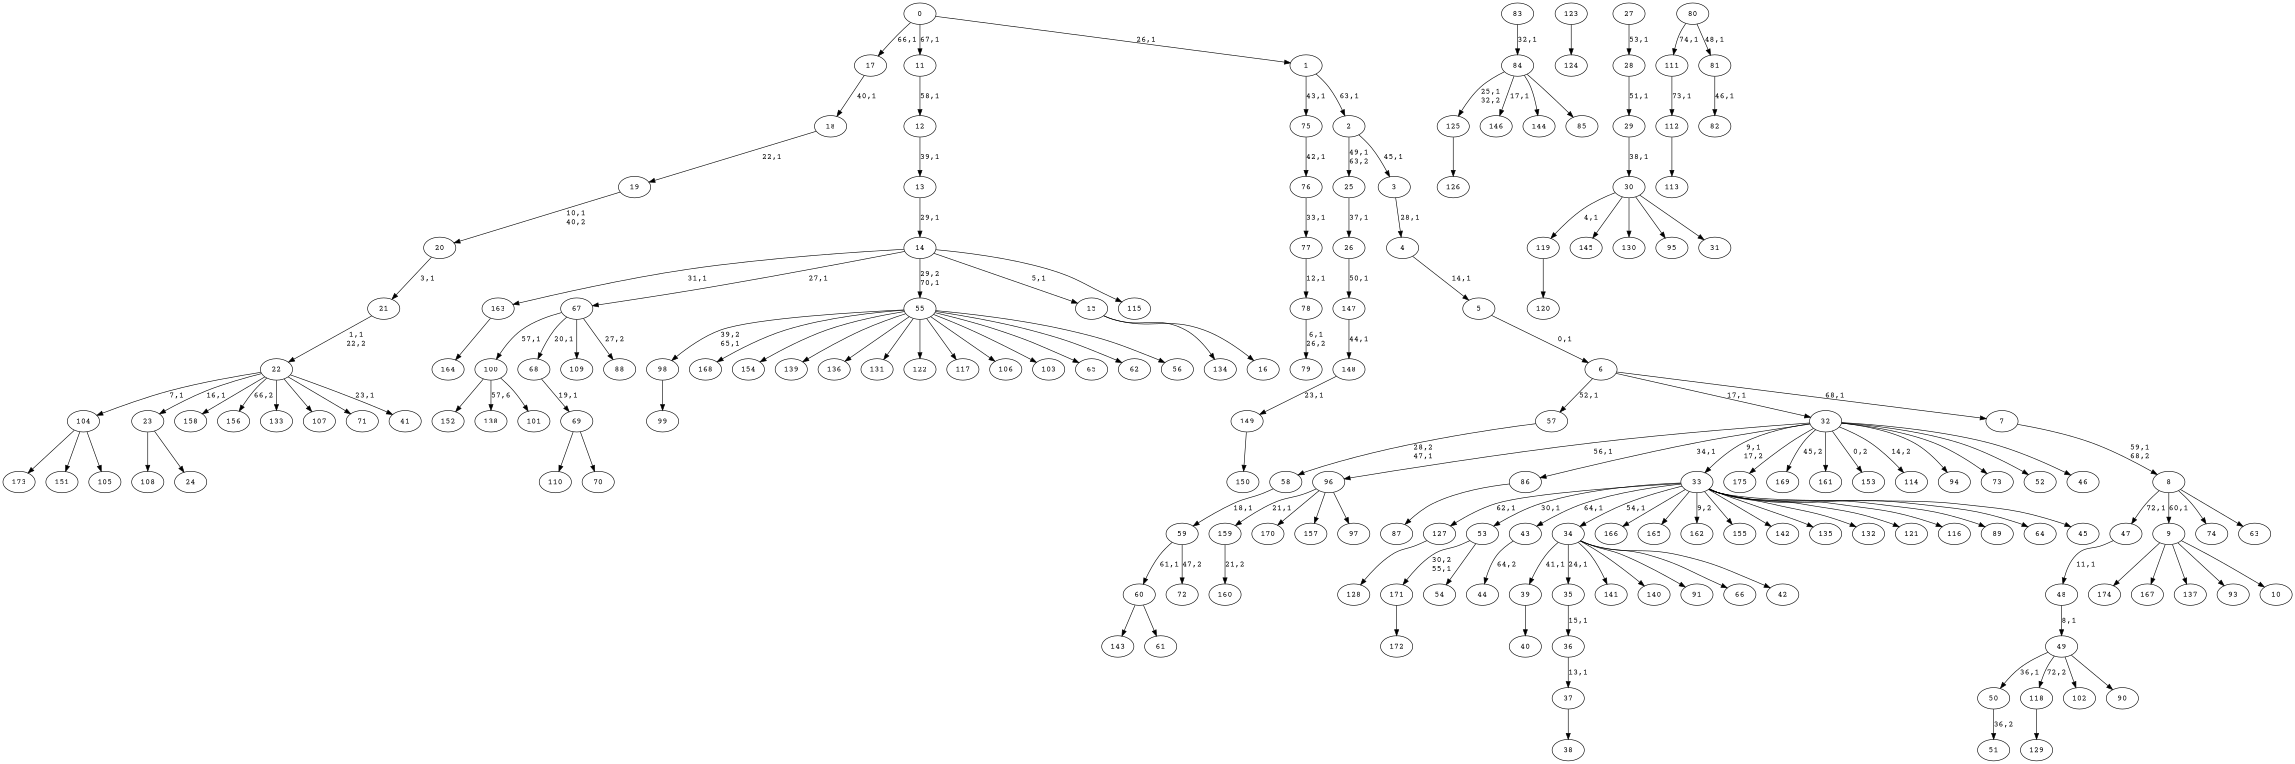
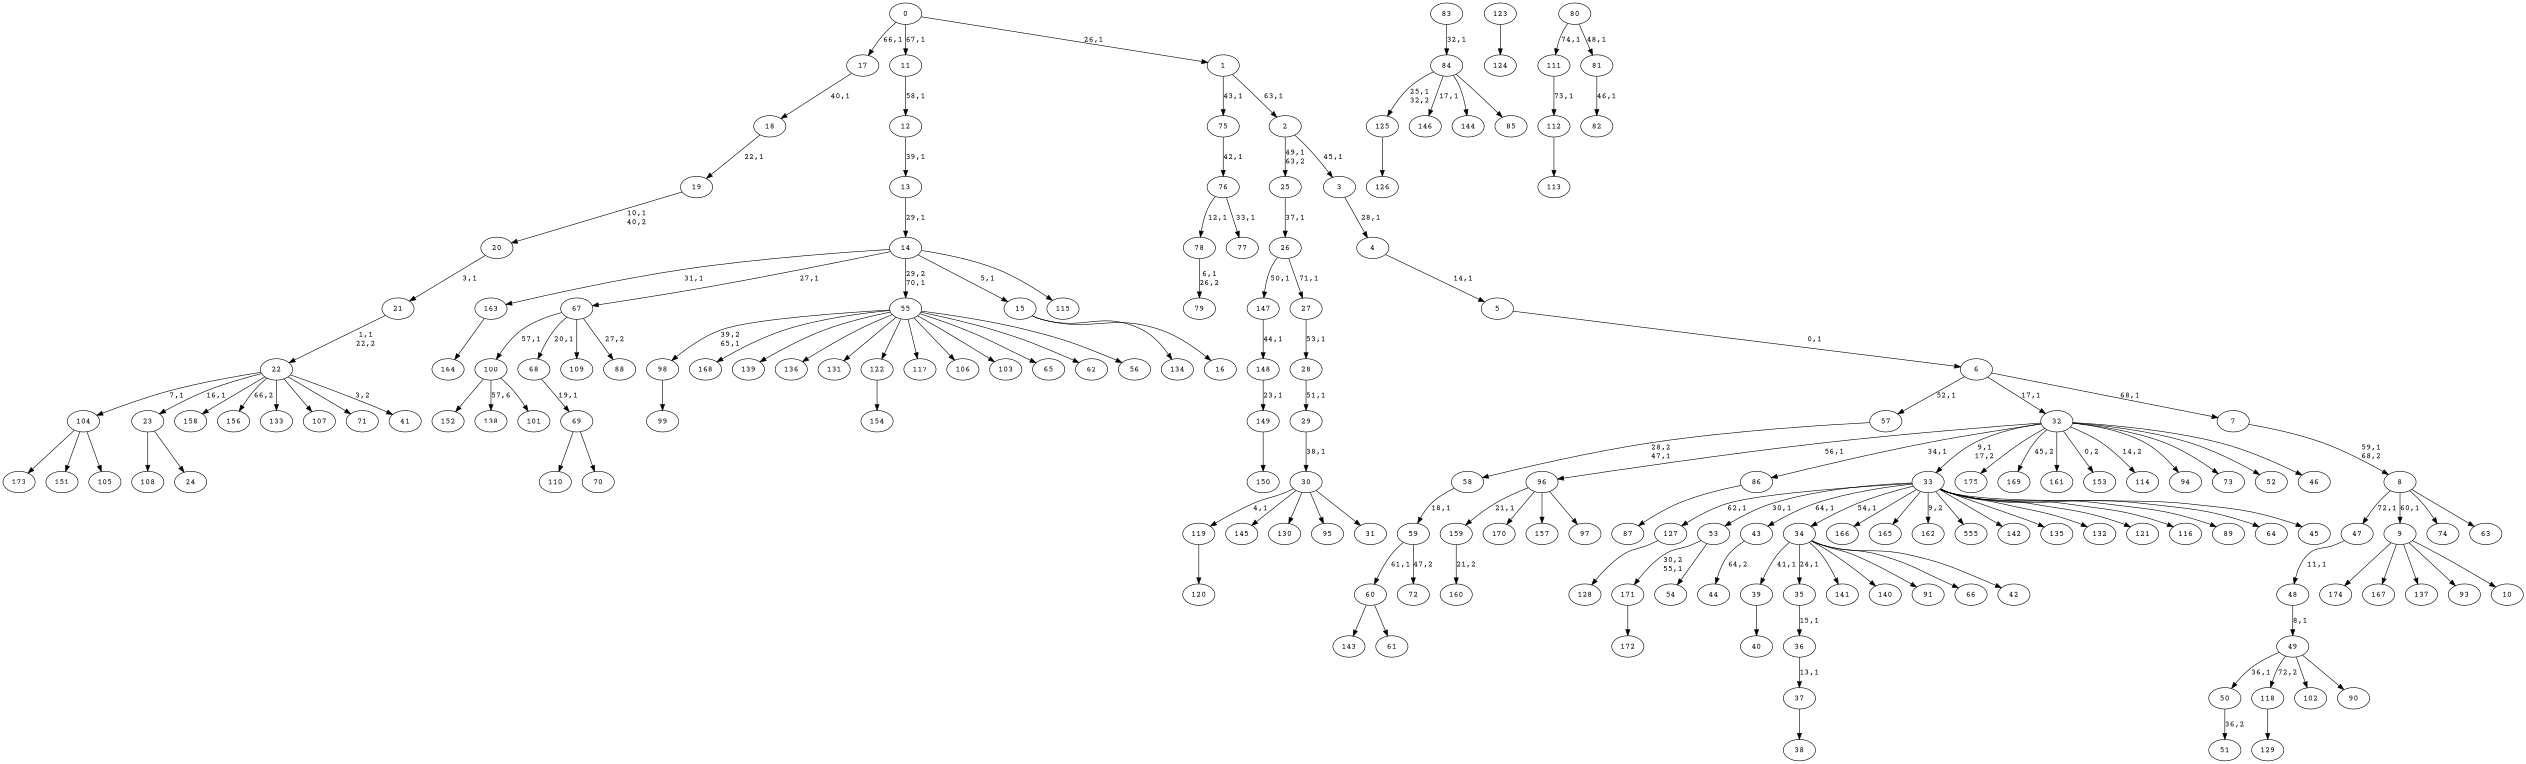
  digraph {
    fontname="Courier Prime"
    node [fontname="Courier Prime"]
    edge [fontname="Courier Prime"]
    171
    172
    163
    164
    159
    160
    149
    150
    148
    147
    127
    128
    125
    126
    123
    124
    119
    120
    112
    113
    111
    104
    173
    151
    105
    100
    152
    138
    101
    98
    99
    96
    170
    157
    97
    86
    87
    84
    146
    144
    85
    83
    81
    82
    80
    78
    79
    77
    76
    75
    69
    110
    70
    68
    67
    109
    88
    60
    143
    61
    59
    72
    58
    57
    55
    168
    154
    139
    136
    131
    122
    117
    106
    103
    65
    62
    56
    53
    54
    50
    51
    49
    118
    102
    90
    129
    48
    47
    43
    44
    39
    40
    37
    38
    36
    35
    34
    141
    140
    91
    66
    42
    33
    166
    165
    162
-   155
+   155 [label=555]
    142
    135
    132
    121
    116
    89
    64
    45
    32
    175
    169
    161
    153
    114
    94
    73
    52
    46
    30
    145
    130
    95
    31
    29
    28
    27
    26
    25
    23
    108
    24
    22
    158
    156
    133
    107
    71
    41
    21
    20
    19
    18
    17
    15
    134
    16
    14
    115
    13
    12
    11
    9
    174
    167
    137
    93
    10
    8
    74
    63
    7
    6
    5
    4
    3
    2
    1
    0
    171 -> 172
    163 -> 164
    159 -> 160 [label="21,2"]
    149 -> 150
    148 -> 149 [label="23,1"]
    147 -> 148 [label="44,1"]
    127 -> 128
    125 -> 126
    123 -> 124
    119 -> 120
    112 -> 113
    111 -> 112 [label="73,1"]
    104 -> 173
    104 -> 151
    104 -> 105
    100 -> 152
    100 -> 138 [label="57,6"]
    100 -> 101
    98 -> 99
    96 -> 159 [label="21,1"]
    96 -> 170
    96 -> 157
    96 -> 97
    86 -> 87
    84 -> 125 [label="25,1\n32,2"]
    84 -> 146 [label="17,1"]
    84 -> 144
    84 -> 85
    83 -> 84 [label="32,1"]
    81 -> 82 [label="46,1"]
    80 -> 111 [label="74,1"]
    80 -> 81 [label="48,1"]
    78 -> 79 [label="6,1\n26,2"]
-   77 -> 78 [label="12,1"]
+   76 -> 78 [label="12,1"]
    76 -> 77 [label="33,1"]
    75 -> 76 [label="42,1"]
    69 -> 110
    69 -> 70
    68 -> 69 [label="19,1"]
    67 -> 100 [label="57,1"]
    67 -> 68 [label="20,1"]
    67 -> 109
    67 -> 88 [label="27,2"]
    60 -> 143
    60 -> 61
    59 -> 60 [label="61,1"]
    59 -> 72 [label="47,2"]
    58 -> 59 [label="18,1"]
    57 -> 58 [label="28,2\n47,1"]
    55 -> 98 [label="39,2\n65,1"]
    55 -> 168
-   55 -> 154
+   122 -> 154
    55 -> 139
    55 -> 136
    55 -> 131
    55 -> 122
    55 -> 117
    55 -> 106
    55 -> 103
    55 -> 65
    55 -> 62
    55 -> 56
    53 -> 171 [label="30,2\n55,1"]
    53 -> 54
    50 -> 51 [label="36,2"]
    49 -> 50 [label="36,1"]
    49 -> 118 [label="72,2"]
    49 -> 102
    49 -> 90
    118 -> 129
    48 -> 49 [label="8,1"]
    47 -> 48 [label="11,1"]
    43 -> 44 [label="64,2"]
    39 -> 40
    37 -> 38
    36 -> 37 [label="13,1"]
    35 -> 36 [label="15,1"]
    34 -> 39 [label="41,1"]
    34 -> 35 [label="24,1"]
    34 -> 141
    34 -> 140
    34 -> 91
    34 -> 66
    34 -> 42
    33 -> 127 [label="62,1"]
    33 -> 53 [label="30,1"]
    33 -> 43 [label="64,1"]
    33 -> 34 [label="54,1"]
    33 -> 166
    33 -> 165
    33 -> 162 [label="9,2"]
    33 -> 155
    33 -> 142
    33 -> 135
    33 -> 132
    33 -> 121
    33 -> 116
    33 -> 89
    33 -> 64
    33 -> 45
    32 -> 96 [label="56,1"]
    32 -> 86 [label="34,1"]
    32 -> 33 [label="9,1\n17,2"]
    32 -> 175
    32 -> 169 [label="45,2"]
    32 -> 161
    32 -> 153 [label="0,2"]
    32 -> 114 [label="14,2"]
    32 -> 94
    32 -> 73
    32 -> 52
    32 -> 46
    30 -> 119 [label="4,1"]
    30 -> 145
    30 -> 130
    30 -> 95
    30 -> 31
    29 -> 30 [label="38,1"]
    28 -> 29 [label="51,1"]
    27 -> 28 [label="53,1"]
    26 -> 147 [label="50,1"]
+   26 -> 27 [label="71,1"]
    25 -> 26 [label="37,1"]
    23 -> 108
    23 -> 24
    22 -> 104 [label="7,1"]
    22 -> 23 [label="16,1"]
    22 -> 158
    22 -> 156 [label="66,2"]
    22 -> 133
    22 -> 107
    22 -> 71
-   22 -> 41 [label="23,1"]
+   22 -> 41 [label="3,2"]
    21 -> 22 [label="1,1\n22,2"]
    20 -> 21 [label="3,1"]
    19 -> 20 [label="10,1\n40,2"]
    18 -> 19 [label="22,1"]
    17 -> 18 [label="40,1"]
    15 -> 134
    15 -> 16
    14 -> 163 [label="31,1"]
    14 -> 67 [label="27,1"]
    14 -> 55 [label="29,2\n70,1"]
    14 -> 15 [label="5,1"]
    14 -> 115
    13 -> 14 [label="29,1"]
    12 -> 13 [label="39,1"]
    11 -> 12 [label="58,1"]
    9 -> 174
    9 -> 167
    9 -> 137
    9 -> 93
    9 -> 10
    8 -> 47 [label="72,1"]
    8 -> 9 [label="60,1"]
    8 -> 74
    8 -> 63
    7 -> 8 [label="59,1\n68,2"]
    6 -> 57 [label="52,1"]
    6 -> 32 [label="17,1"]
    6 -> 7 [label="68,1"]
    5 -> 6 [label="0,1"]
    4 -> 5 [label="14,1"]
    3 -> 4 [label="28,1"]
    2 -> 25 [label="49,1\n63,2"]
    2 -> 3 [label="45,1"]
    1 -> 75 [label="43,1"]
    1 -> 2 [label="63,1"]
    0 -> 17 [label="66,1"]
    0 -> 11 [label="67,1"]
    0 -> 1 [label="26,1"]
  }
